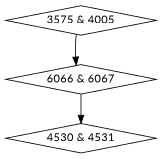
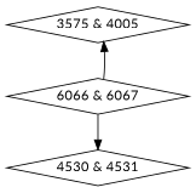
  digraph {
    fontname=Lato
    node [fontname=Lato shape=diamond]
    edge [fontname=Lato]
    n1 [label="3575 & 4005"]
    n2 [label="4530 & 4531"]
    n3 [label="6066 & 6067"]
-   n1 -> n3
+   n3 -> n1
    n3 -> n2
  }
